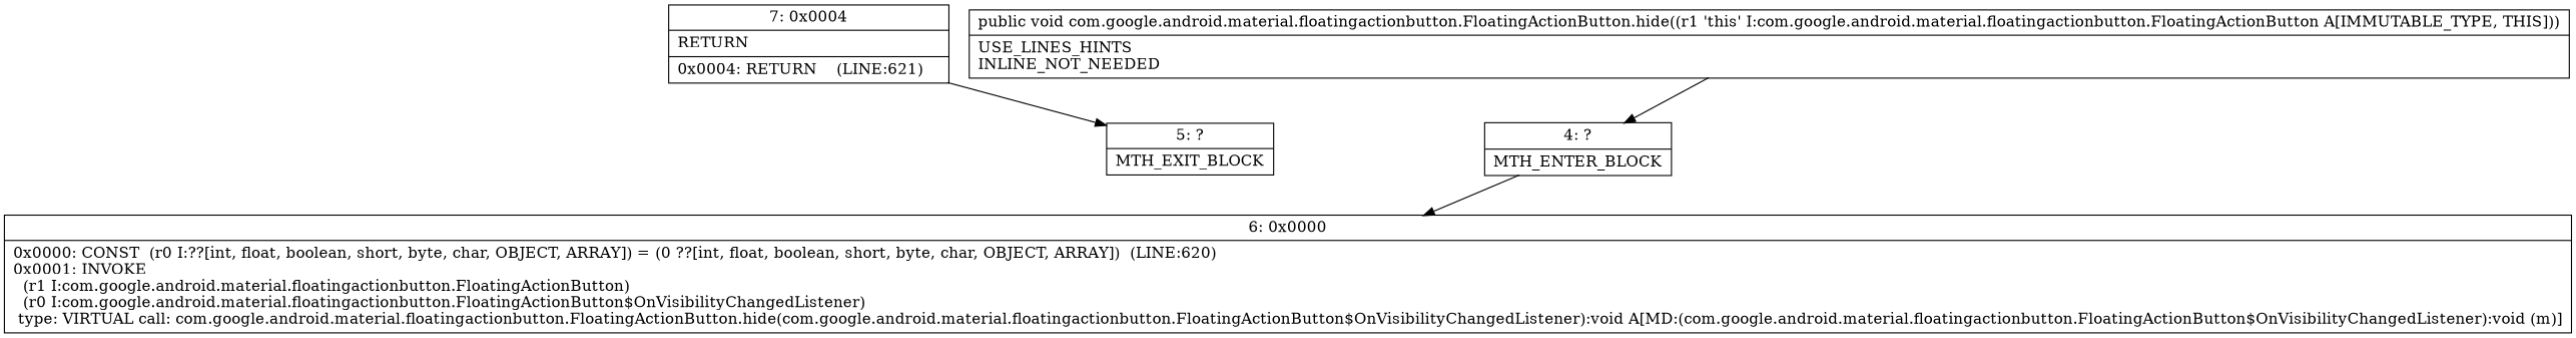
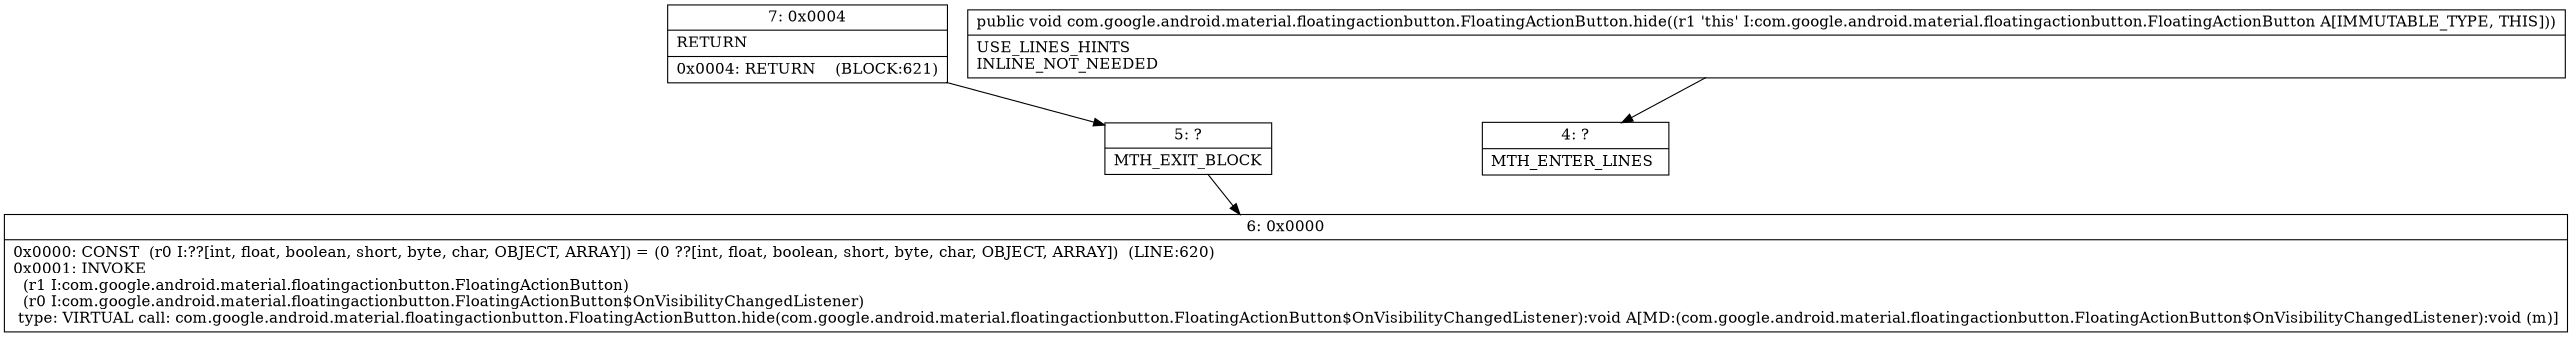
  digraph {
    node [shape=record]
-   n1 [label="{4\:\ ?|MTH_ENTER_BLOCK\l}"]
+   n1 [label="{4\:\ ?|MTH_ENTER_LINES\l}"]
    n2 [label="{6\:\ 0x0000|0x0000: CONST  (r0 I:??[int, float, boolean, short, byte, char, OBJECT, ARRAY]) = (0 ??[int, float, boolean, short, byte, char, OBJECT, ARRAY])  (LINE:620)\l0x0001: INVOKE  \l  (r1 I:com.google.android.material.floatingactionbutton.FloatingActionButton)\l  (r0 I:com.google.android.material.floatingactionbutton.FloatingActionButton$OnVisibilityChangedListener)\l type: VIRTUAL call: com.google.android.material.floatingactionbutton.FloatingActionButton.hide(com.google.android.material.floatingactionbutton.FloatingActionButton$OnVisibilityChangedListener):void A[MD:(com.google.android.material.floatingactionbutton.FloatingActionButton$OnVisibilityChangedListener):void (m)]\l}"]
-   n3 [label="{7\:\ 0x0004|RETURN\l|0x0004: RETURN    (LINE:621)\l}"]
+   n3 [label="{7\:\ 0x0004|RETURN\l|0x0004: RETURN    (BLOCK:621)\l}"]
    n4 [label="{5\:\ ?|MTH_EXIT_BLOCK\l}"]
    n5 [label="{public void com.google.android.material.floatingactionbutton.FloatingActionButton.hide((r1 'this' I:com.google.android.material.floatingactionbutton.FloatingActionButton A[IMMUTABLE_TYPE, THIS]))  | USE_LINES_HINTS\lINLINE_NOT_NEEDED\l}"]
-   n1 -> n2
+   n4 -> n2
    n3 -> n4
    n5 -> n1
  }
